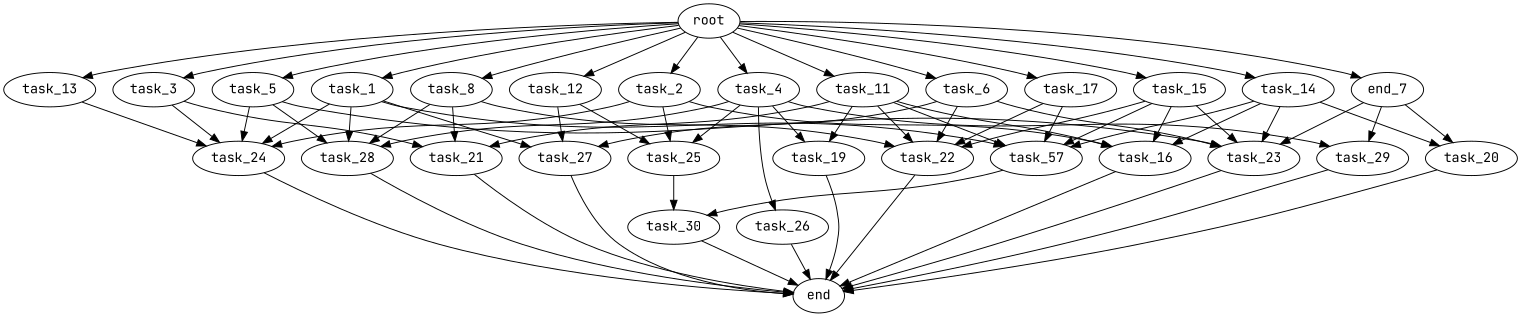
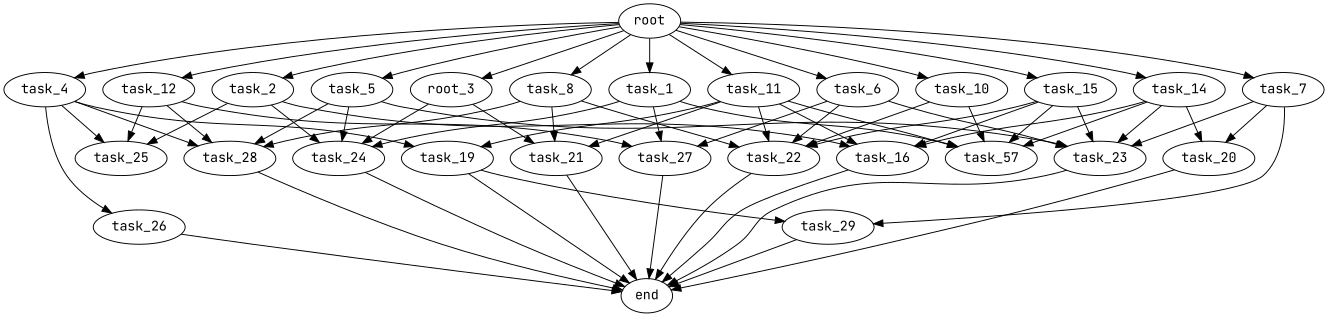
  digraph {
    fontname="JetBrains Mono"
    node [fontname="JetBrains Mono"]
    edge [fontname="JetBrains Mono"]
    root
    task_1
    task_2
-   task_3
+   task_3 [label=root_3]
    task_4
    task_5
    task_6
-   task_7 [label=end_7]
+   task_7
    task_8
-   task_10 [label=task_17]
+   task_10
    task_11
    task_12
-   task_13
    task_14
    task_15
    n16 [label=task_57]
    task_24
    task_27
    task_16
    task_25
    task_21
    task_19
    task_26
    task_28
    task_29
    task_23
    task_22
    task_20
-   task_30
    end
    root -> task_1
    root -> task_2
    root -> task_3
    root -> task_4
    root -> task_5
    root -> task_6
    root -> task_7
    root -> task_8
    root -> task_10
    root -> task_11
    root -> task_12
-   root -> task_13
    root -> task_14
    root -> task_15
    task_1 -> n16
    task_1 -> task_24
    task_1 -> task_27
    task_2 -> task_24
    task_2 -> task_16
    task_2 -> task_25
    task_3 -> task_24
    task_3 -> task_21
    task_4 -> task_25
    task_4 -> task_19
    task_4 -> task_26
    task_4 -> task_28
-   task_4 -> task_29
+   task_19 -> task_29
    task_5 -> task_24
    task_5 -> task_28
    task_5 -> task_23
    task_6 -> task_27
    task_6 -> task_23
    task_6 -> task_22
    task_7 -> task_29
    task_7 -> task_23
    task_7 -> task_20
    task_8 -> task_21
    task_8 -> task_28
    task_8 -> task_22
    task_10 -> n16
    task_10 -> task_22
    task_11 -> n16
    task_11 -> task_16
    task_11 -> task_21
    task_11 -> task_19
    task_11 -> task_22
    task_12 -> task_27
    task_12 -> task_25
-   task_1 -> task_28
-   task_13 -> task_24
+   task_12 -> task_28
    task_14 -> n16
    task_14 -> task_16
    task_14 -> task_23
    task_14 -> task_20
    task_15 -> n16
    task_15 -> task_16
    task_15 -> task_23
    task_15 -> task_22
-   n16 -> task_30
    task_24 -> end
    task_27 -> end
    task_16 -> end
-   task_25 -> task_30
    task_21 -> end
    task_19 -> end
    task_26 -> end
    task_28 -> end
    task_29 -> end
    task_23 -> end
    task_22 -> end
    task_20 -> end
-   task_30 -> end
  }
